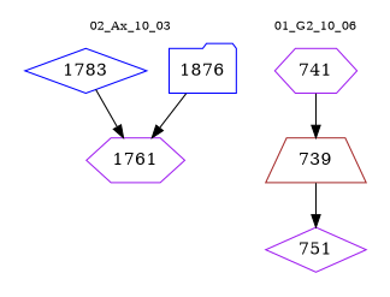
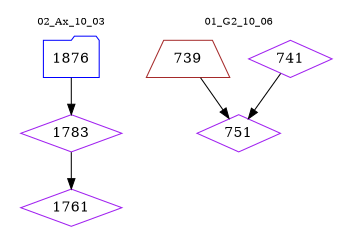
  digraph {
    node [color=purple shape=hexagon]
    edge [color=black style=solid]
    n1 [color=blue label=1876 shape=folder]
-   n2 [label=1761]
-   n3 [color=blue label=1783 shape=diamond]
-   n4 [label=741]
+   n2 [label=1761 shape=diamond]
+   n3 [label=1783 shape=diamond]
+   n4 [label=741 shape=diamond]
    n5 [color=brown label=739 shape=trapezium]
    n6 [label=751 shape=diamond]
    subgraph cluster_1 {
      color=white
      fontsize=10
      label="02_Ax_10_03"
      n1
      n2
      n3
    }
    subgraph cluster_2 {
      color=white
      fontsize=10
      label="01_G2_10_06"
      n4
      n5
      n6
    }
-   n1 -> n2
+   n1 -> n3
    n3 -> n2
-   n4 -> n5
+   n4 -> n6
    n5 -> n6
  }
